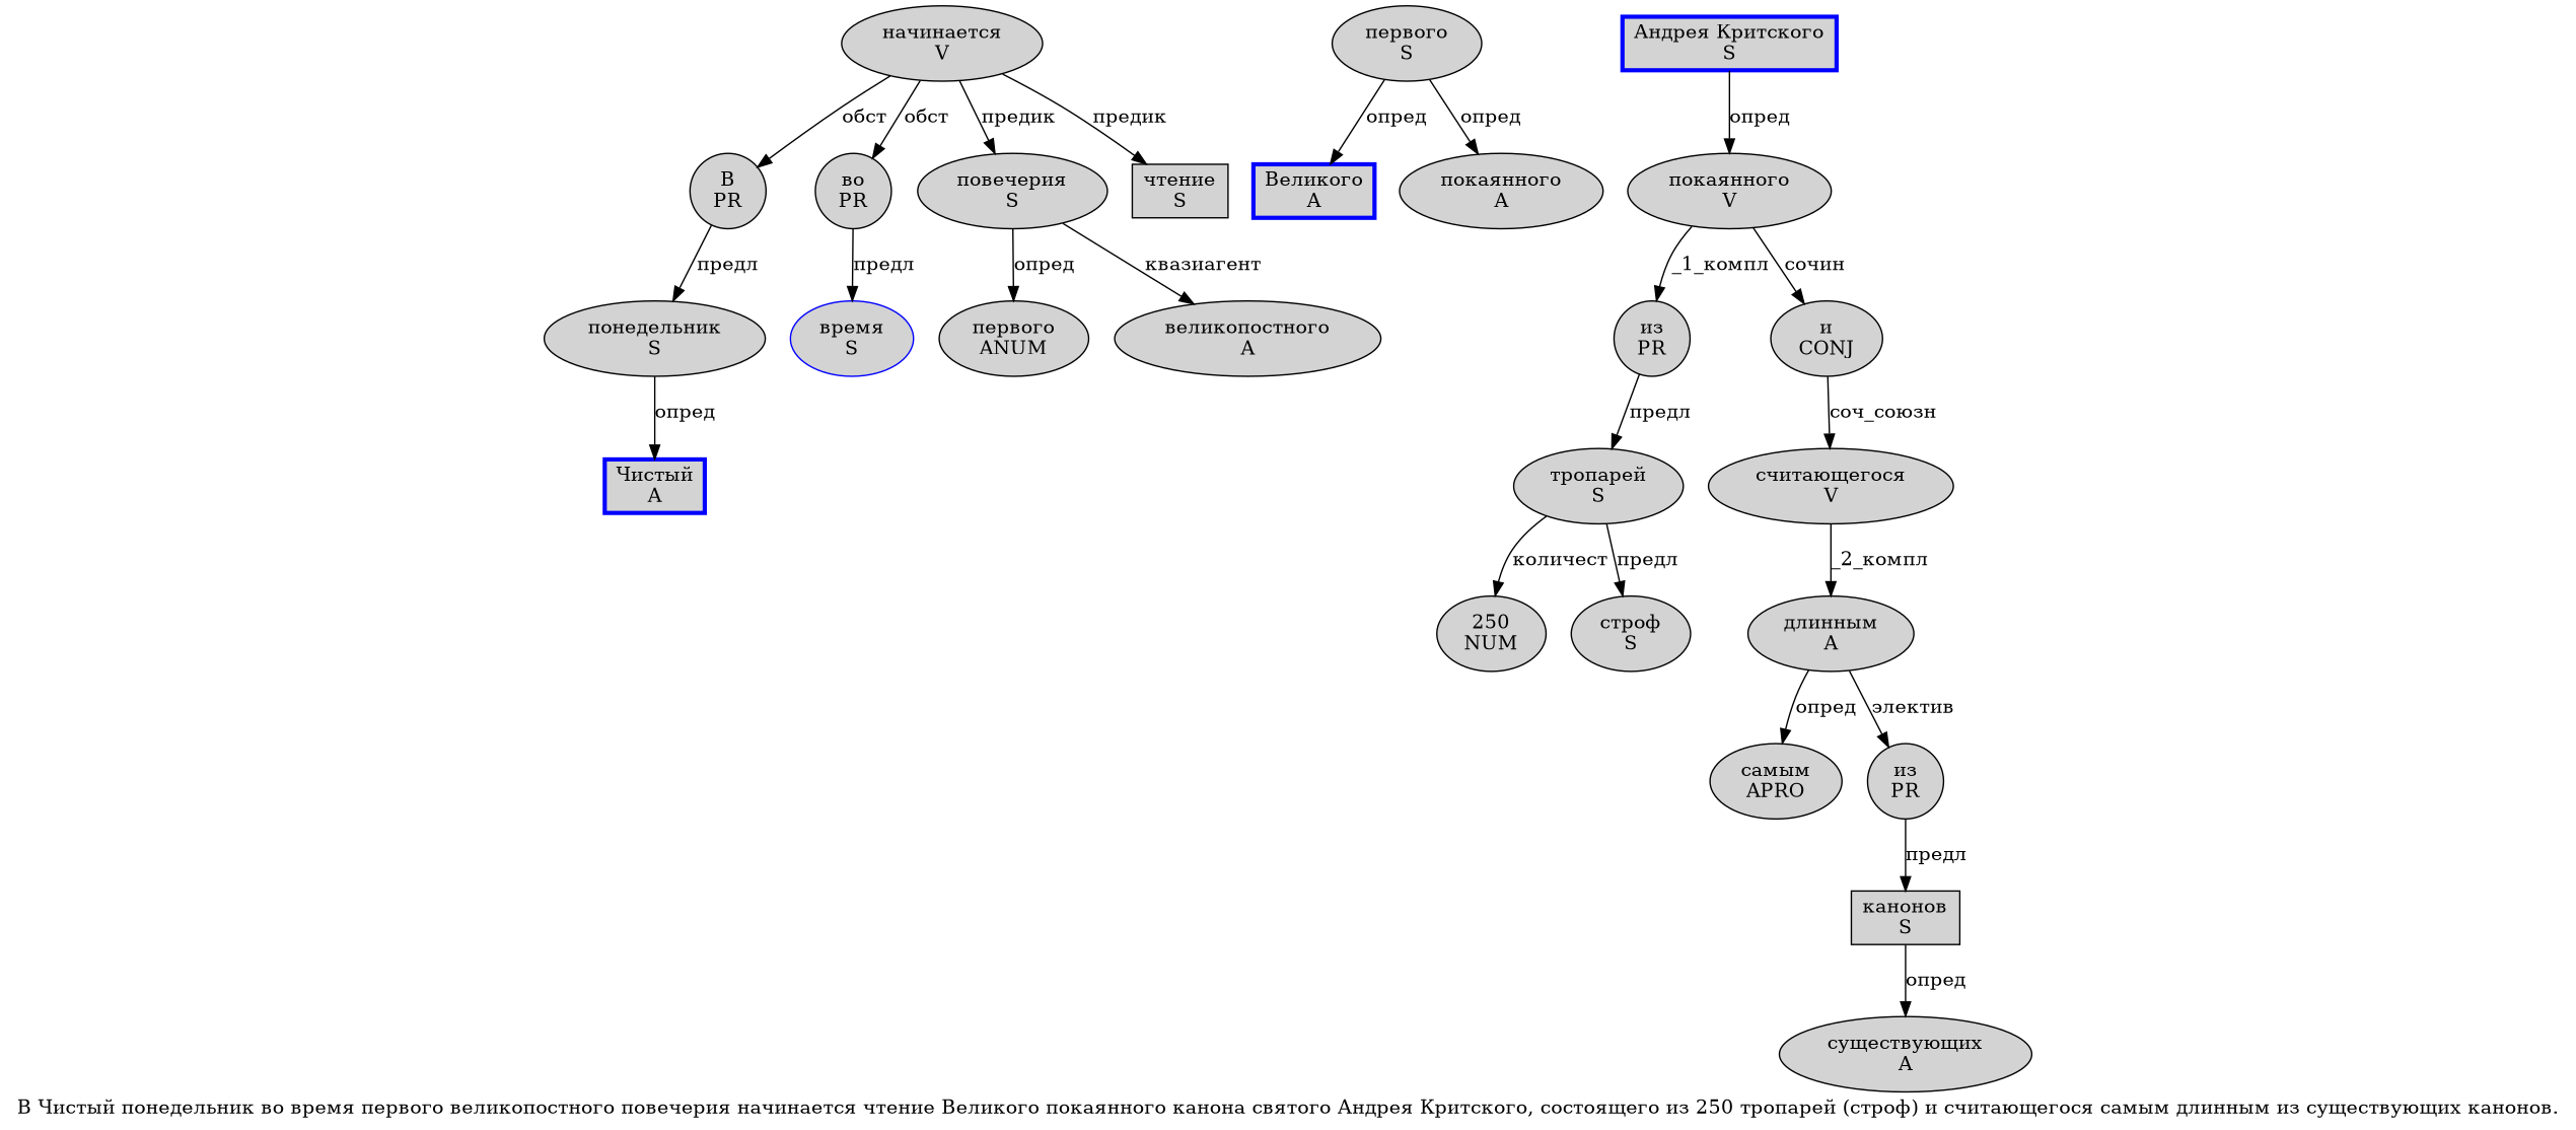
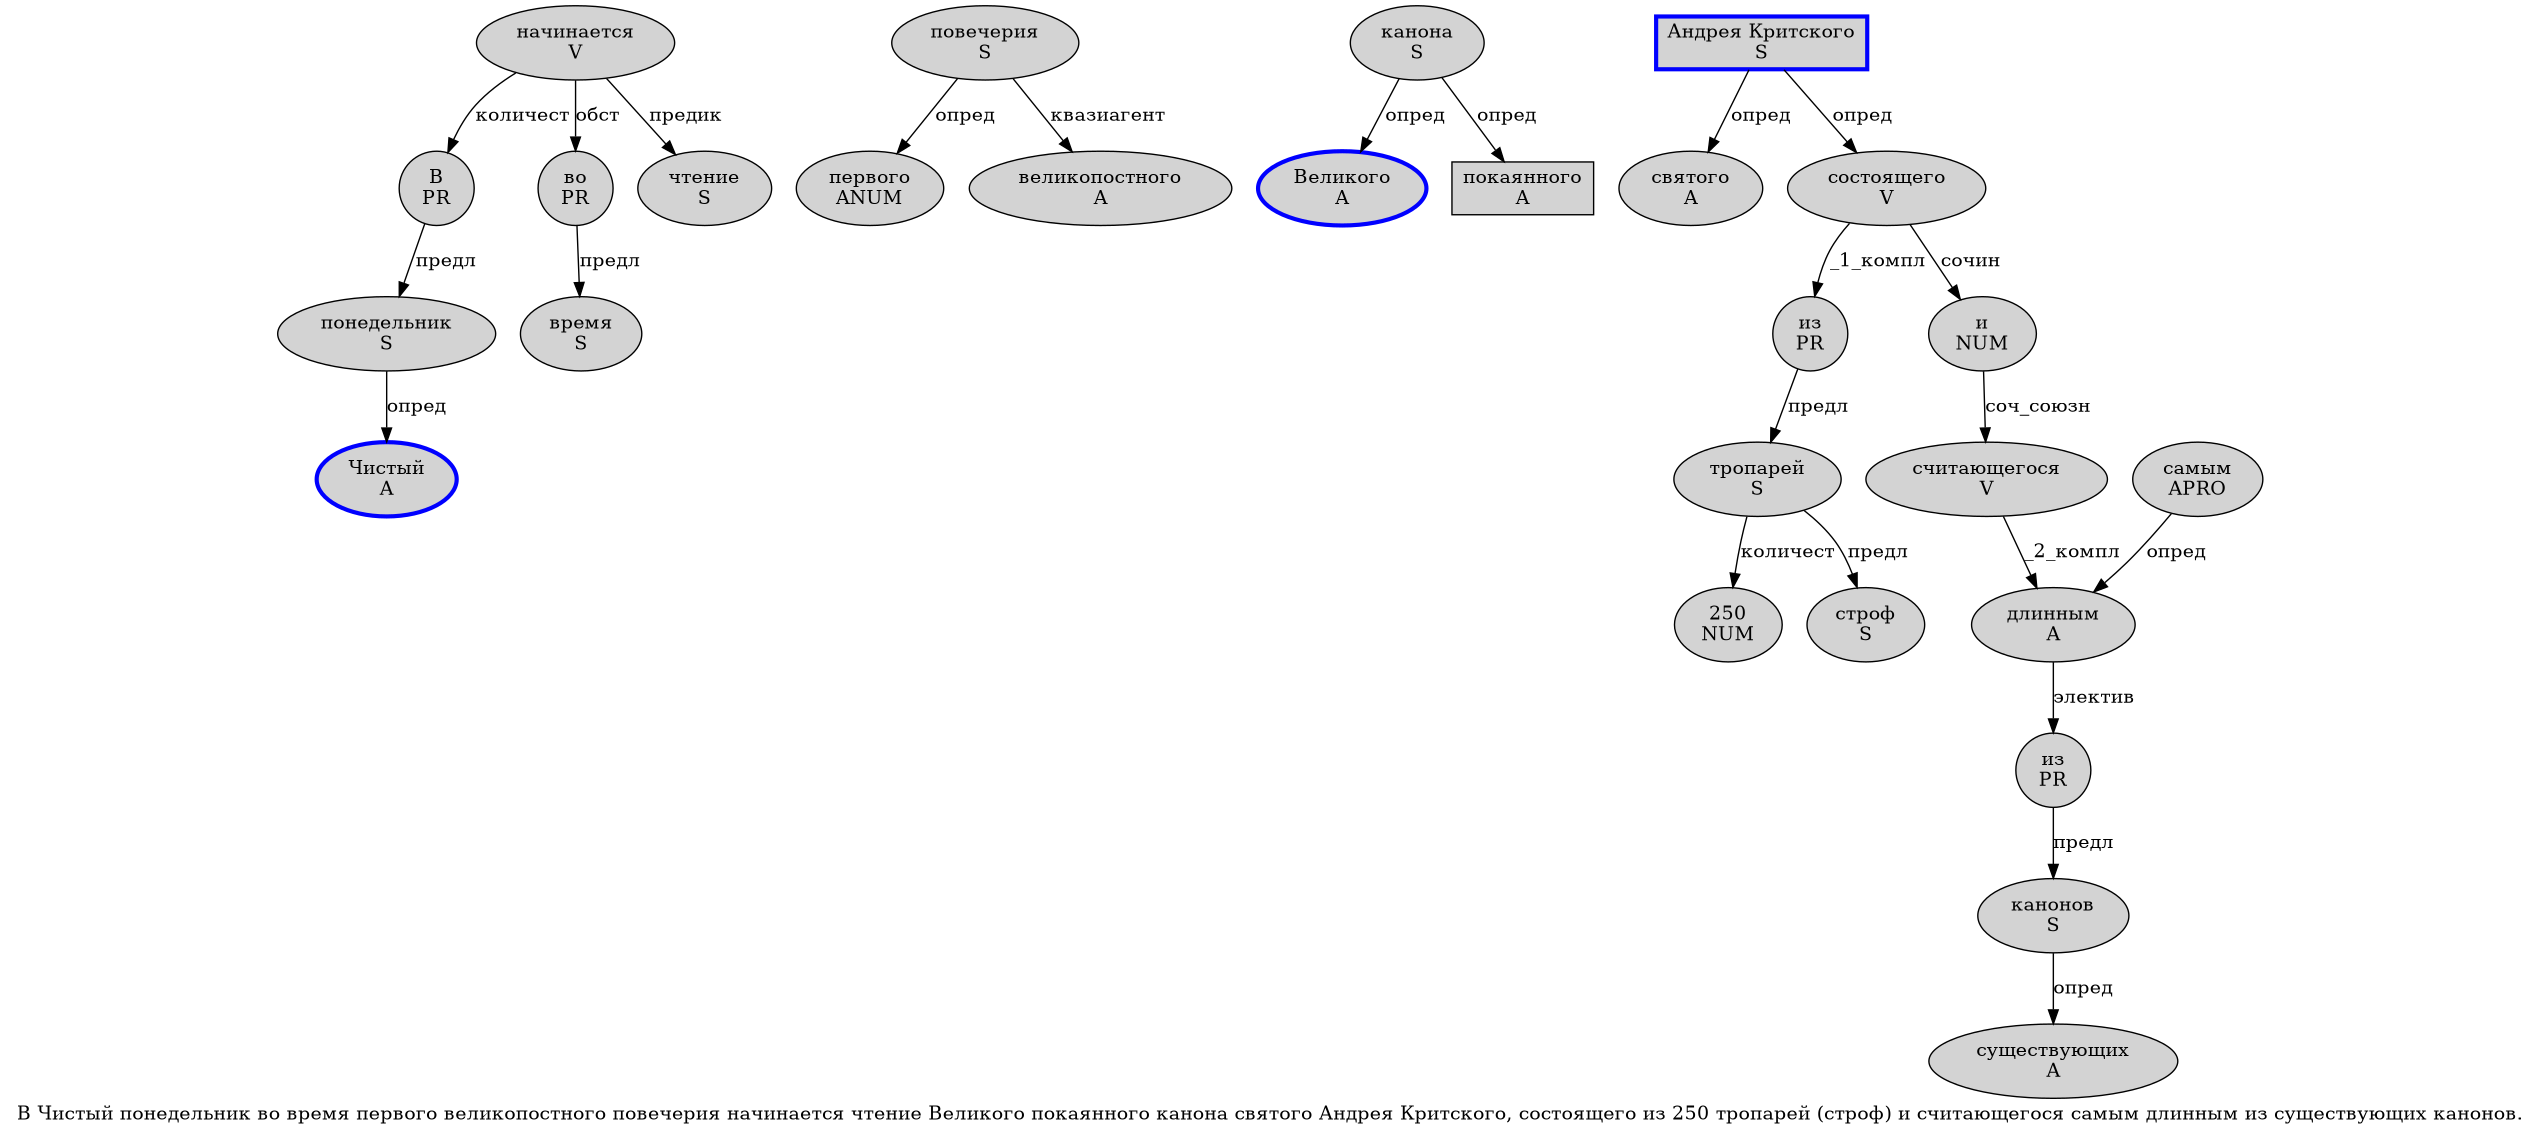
  digraph {
    label="В Чистый понедельник во время первого великопостного повечерия начинается чтение Великого покаянного канона святого Андрея Критского, состоящего из 250 тропарей (строф) и считающегося самым длинным из существующих канонов."
    node [fillcolor=lightgray penwidth=1 shape=ellipse style=filled]
    n1 [label="В\nPR"]
    n2 [label="понедельник\nS"]
-   n3 [color=blue label="Чистый\nA" penwidth=3 shape=box]
+   n3 [color=blue label="Чистый\nA" penwidth=3]
    n4 [label="во\nPR"]
-   n5 [label="время\nS" color=blue]
+   n5 [label="время\nS"]
    n6 [label="первого\nANUM"]
    n7 [label="великопостного\nA"]
    n8 [label="повечерия\nS"]
    n9 [label="начинается\nV"]
-   n10 [label="чтение\nS" shape=box]
-   n11 [label="первого\nS"]
-   n12 [color=blue label="Великого\nA" penwidth=3 shape=box]
-   n13 [label="покаянного\nA"]
+   n10 [label="чтение\nS"]
+   n11 [label="канона\nS"]
+   n12 [color=blue label="Великого\nA" penwidth=3]
+   n13 [label="покаянного\nA" shape=box]
+   n14 [label="святого\nA"]
    n15 [color=blue label="Андрея Критского\nS" penwidth=3 shape=box]
-   n16 [label="покаянного\nV"]
+   n16 [label="состоящего\nV"]
    n17 [label="из\nPR"]
-   n18 [label="и\nCONJ"]
+   n18 [label="и\nNUM"]
    n19 [label="тропарей\nS"]
    n20 [label="считающегося\nV"]
    n21 [label="250\nNUM"]
    n22 [label="строф\nS"]
    n23 [label="длинным\nA"]
    n24 [label="самым\nAPRO"]
    n25 [label="из\nPR"]
-   n26 [label="канонов\nS" shape=box]
+   n26 [label="канонов\nS"]
    n27 [label="существующих\nA"]
    n1 -> n2 [label="предл"]
    n2 -> n3 [label="опред"]
    n4 -> n5 [label="предл"]
    n8 -> n6 [label="опред"]
    n8 -> n7 [label="квазиагент"]
-   n9 -> n1 [label="обст"]
+   n9 -> n1 [label="количест"]
    n9 -> n4 [label="обст"]
-   n9 -> n8 [label="предик"]
    n9 -> n10 [label="предик"]
    n11 -> n12 [label="опред"]
    n11 -> n13 [label="опред"]
+   n15 -> n14 [label="опред"]
    n15 -> n16 [label="опред"]
    n16 -> n17 [label="_1_компл"]
    n16 -> n18 [label="сочин"]
    n17 -> n19 [label="предл"]
    n18 -> n20 [label="соч_союзн"]
    n19 -> n21 [label="количест"]
    n19 -> n22 [label="предл"]
    n20 -> n23 [label="_2_компл"]
-   n23 -> n24 [label="опред"]
+   n24 -> n23 [label="опред"]
    n23 -> n25 [label="электив"]
    n25 -> n26 [label="предл"]
    n26 -> n27 [label="опред"]
  }
